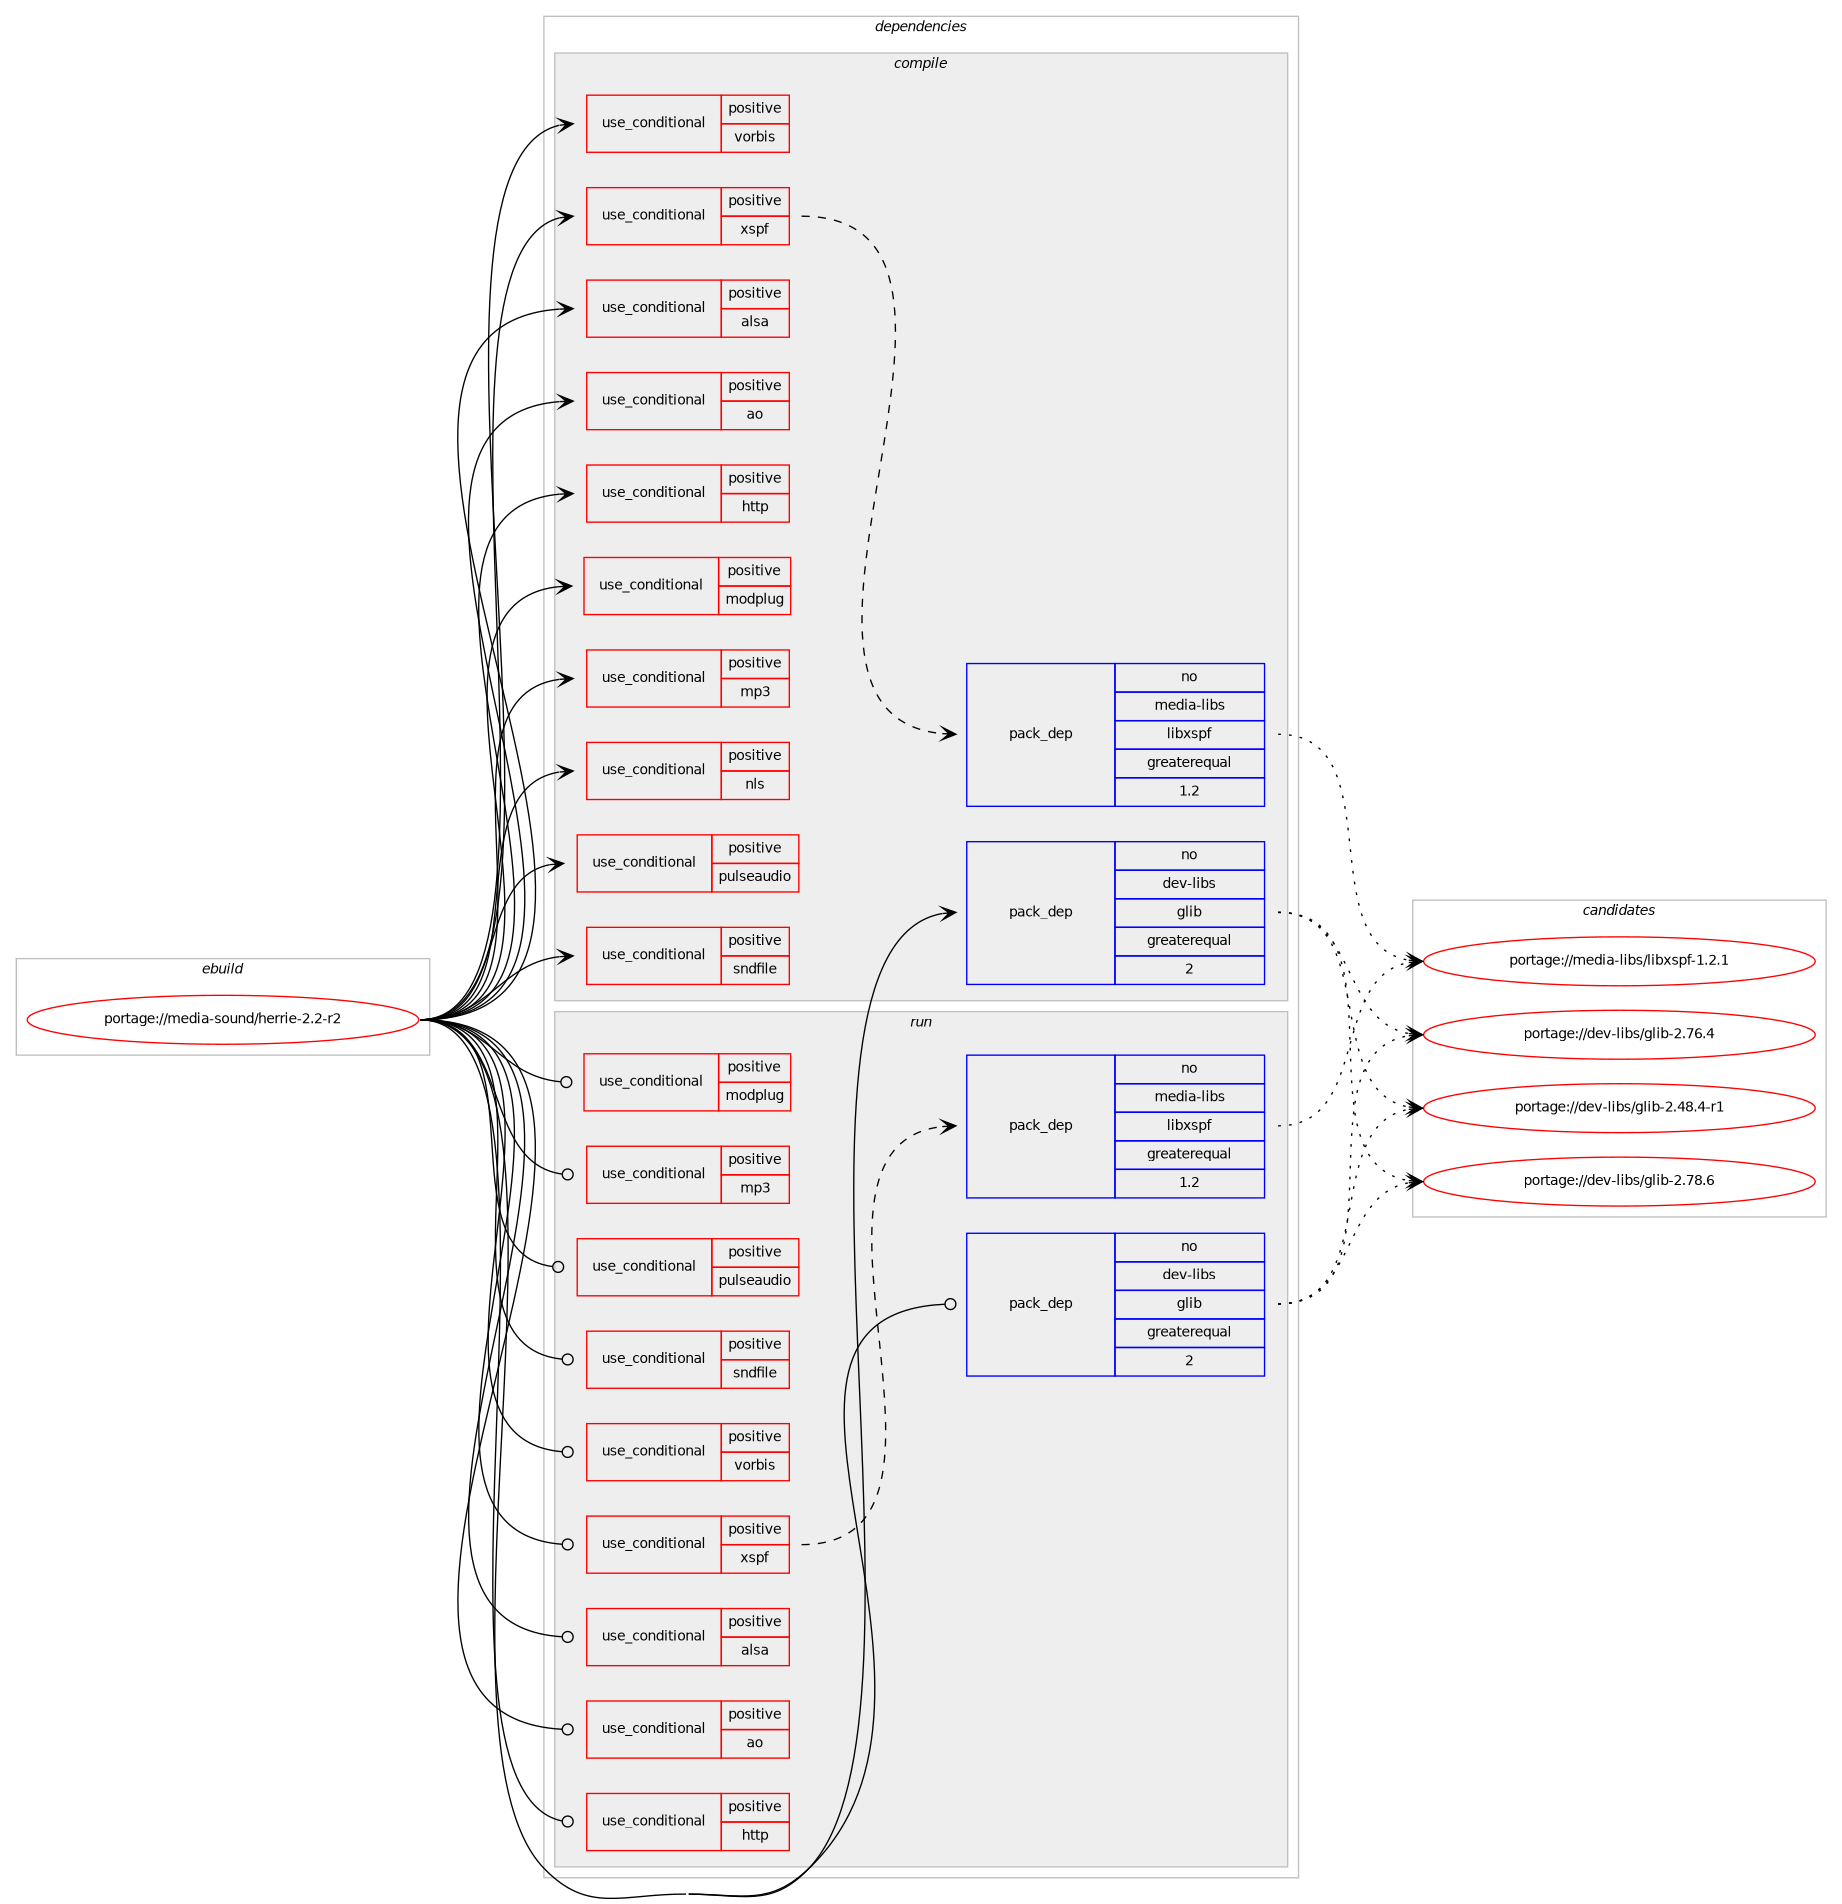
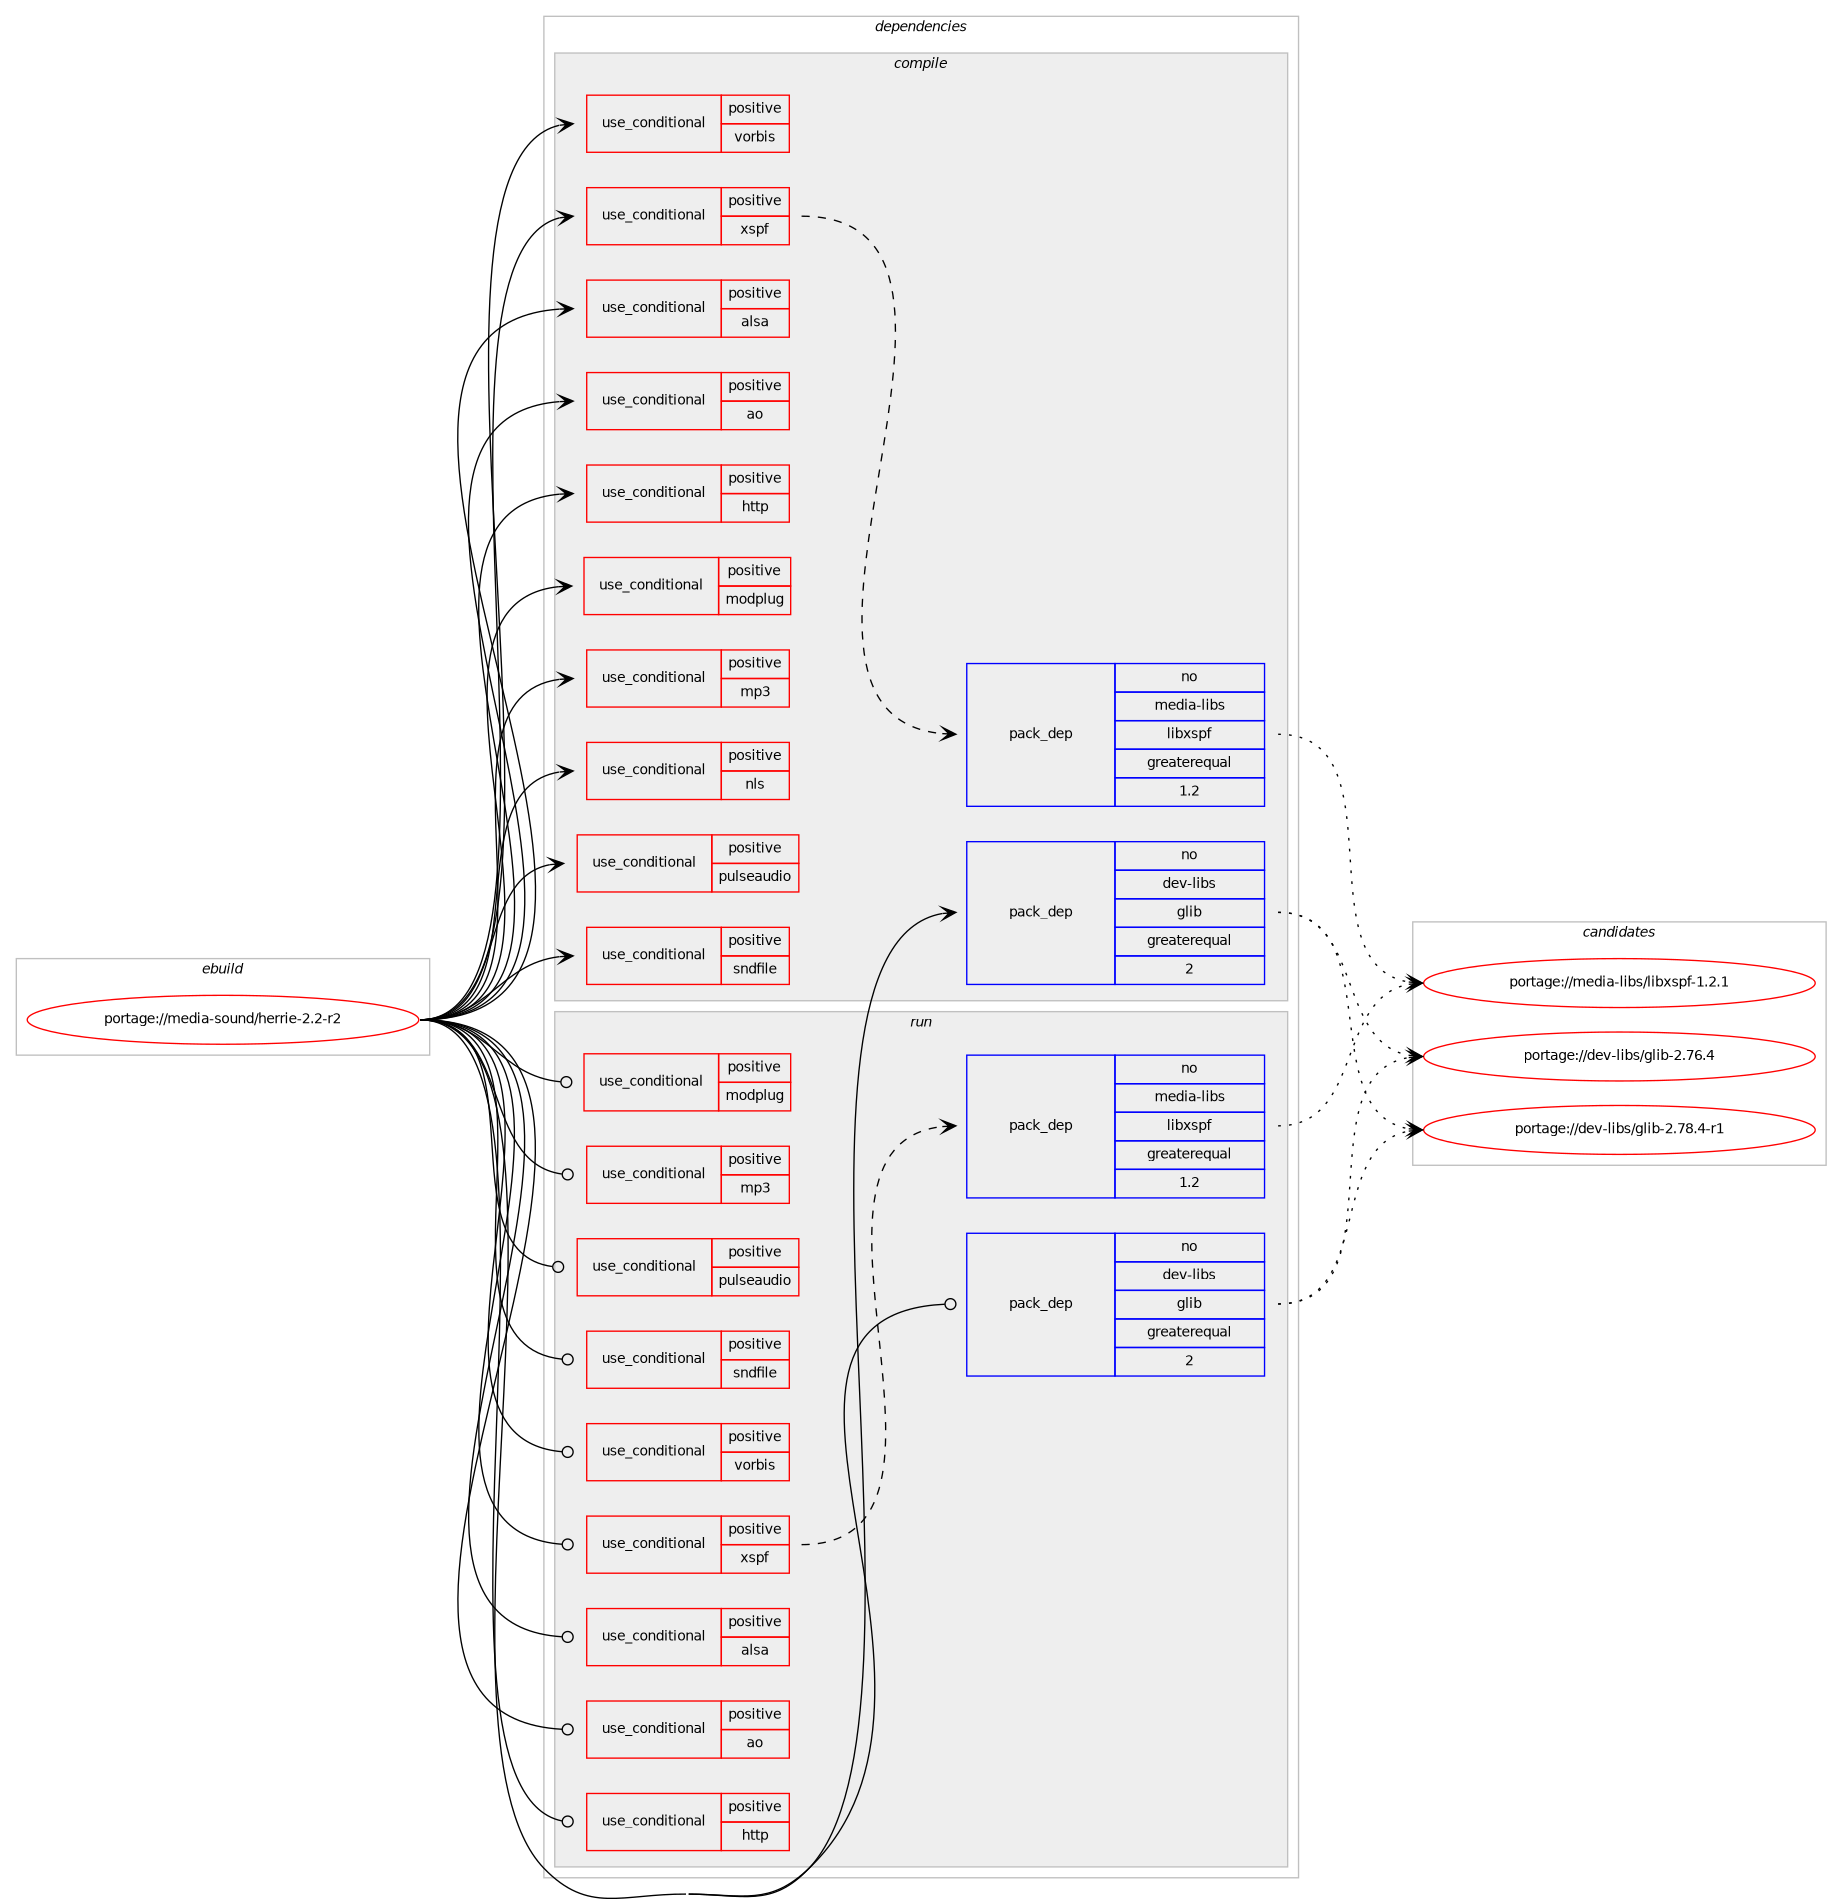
  digraph {
    compound=true
    concentrate=true
    fontname=Helvetica
    fontsize=10
    newrank=true
    rankdir=LR
    ranksep=1.5
    node [color=red fontname=Helvetica fontsize=10 shape=none]
    edge [arrowhead=vee headport=w style=solid tailport=e weight=20]
    n1 [label="portage://media-sound/herrie-2.2-r2" width=4 shape=""]
    n2 [label=<<TABLE BORDER="0" CELLBORDER="1" CELLSPACING="0" CELLPADDING="4"><TR><TD ROWSPAN="3" CELLPADDING="10">use_conditional</TD></TR><TR><TD>positive</TD></TR><TR><TD>alsa</TD></TR></TABLE>>]
    n3 [label=<<TABLE BORDER="0" CELLBORDER="1" CELLSPACING="0" CELLPADDING="4"><TR><TD ROWSPAN="3" CELLPADDING="10">use_conditional</TD></TR><TR><TD>positive</TD></TR><TR><TD>ao</TD></TR></TABLE>>]
    n4 [label=<<TABLE BORDER="0" CELLBORDER="1" CELLSPACING="0" CELLPADDING="4"><TR><TD ROWSPAN="3" CELLPADDING="10">use_conditional</TD></TR><TR><TD>positive</TD></TR><TR><TD>http</TD></TR></TABLE>>]
    n5 [label=<<TABLE BORDER="0" CELLBORDER="1" CELLSPACING="0" CELLPADDING="4"><TR><TD ROWSPAN="3" CELLPADDING="10">use_conditional</TD></TR><TR><TD>positive</TD></TR><TR><TD>modplug</TD></TR></TABLE>>]
    n6 [label=<<TABLE BORDER="0" CELLBORDER="1" CELLSPACING="0" CELLPADDING="4"><TR><TD ROWSPAN="3" CELLPADDING="10">use_conditional</TD></TR><TR><TD>positive</TD></TR><TR><TD>mp3</TD></TR></TABLE>>]
    n7 [label=<<TABLE BORDER="0" CELLBORDER="1" CELLSPACING="0" CELLPADDING="4"><TR><TD ROWSPAN="3" CELLPADDING="10">use_conditional</TD></TR><TR><TD>positive</TD></TR><TR><TD>nls</TD></TR></TABLE>>]
    n8 [label=<<TABLE BORDER="0" CELLBORDER="1" CELLSPACING="0" CELLPADDING="4"><TR><TD ROWSPAN="3" CELLPADDING="10">use_conditional</TD></TR><TR><TD>positive</TD></TR><TR><TD>pulseaudio</TD></TR></TABLE>>]
    n9 [label=<<TABLE BORDER="0" CELLBORDER="1" CELLSPACING="0" CELLPADDING="4"><TR><TD ROWSPAN="3" CELLPADDING="10">use_conditional</TD></TR><TR><TD>positive</TD></TR><TR><TD>sndfile</TD></TR></TABLE>>]
    n10 [label=<<TABLE BORDER="0" CELLBORDER="1" CELLSPACING="0" CELLPADDING="4"><TR><TD ROWSPAN="3" CELLPADDING="10">use_conditional</TD></TR><TR><TD>positive</TD></TR><TR><TD>vorbis</TD></TR></TABLE>>]
    n11 [color=blue label=<<TABLE BORDER="0" CELLBORDER="1" CELLSPACING="0" CELLPADDING="4" WIDTH="220"><TR><TD ROWSPAN="6" CELLPADDING="30">pack_dep</TD></TR><TR><TD WIDTH="110">no</TD></TR><TR><TD>media-libs</TD></TR><TR><TD>libxspf</TD></TR><TR><TD>greaterequal</TD></TR><TR><TD>1.2</TD></TR></TABLE>>]
    n12 [label=<<TABLE BORDER="0" CELLBORDER="1" CELLSPACING="0" CELLPADDING="4"><TR><TD ROWSPAN="3" CELLPADDING="10">use_conditional</TD></TR><TR><TD>positive</TD></TR><TR><TD>xspf</TD></TR></TABLE>>]
    n13 [color=blue label=<<TABLE BORDER="0" CELLBORDER="1" CELLSPACING="0" CELLPADDING="4" WIDTH="220"><TR><TD ROWSPAN="6" CELLPADDING="30">pack_dep</TD></TR><TR><TD WIDTH="110">no</TD></TR><TR><TD>dev-libs</TD></TR><TR><TD>glib</TD></TR><TR><TD>greaterequal</TD></TR><TR><TD>2</TD></TR></TABLE>>]
    n14 [color=blue label=<<TABLE BORDER="0" CELLBORDER="1" CELLSPACING="0" CELLPADDING="4" WIDTH="220"><TR><TD ROWSPAN="6" CELLPADDING="30">pack_dep</TD></TR><TR><TD WIDTH="110">no</TD></TR><TR><TD>dev-libs</TD></TR><TR><TD>glib</TD></TR><TR><TD>greaterequal</TD></TR><TR><TD>2</TD></TR></TABLE>>]
    n15 [label=<<TABLE BORDER="0" CELLBORDER="1" CELLSPACING="0" CELLPADDING="4"><TR><TD ROWSPAN="3" CELLPADDING="10">use_conditional</TD></TR><TR><TD>positive</TD></TR><TR><TD>alsa</TD></TR></TABLE>>]
    n16 [label=<<TABLE BORDER="0" CELLBORDER="1" CELLSPACING="0" CELLPADDING="4"><TR><TD ROWSPAN="3" CELLPADDING="10">use_conditional</TD></TR><TR><TD>positive</TD></TR><TR><TD>ao</TD></TR></TABLE>>]
    n17 [label=<<TABLE BORDER="0" CELLBORDER="1" CELLSPACING="0" CELLPADDING="4"><TR><TD ROWSPAN="3" CELLPADDING="10">use_conditional</TD></TR><TR><TD>positive</TD></TR><TR><TD>http</TD></TR></TABLE>>]
    n18 [label=<<TABLE BORDER="0" CELLBORDER="1" CELLSPACING="0" CELLPADDING="4"><TR><TD ROWSPAN="3" CELLPADDING="10">use_conditional</TD></TR><TR><TD>positive</TD></TR><TR><TD>modplug</TD></TR></TABLE>>]
    n19 [label=<<TABLE BORDER="0" CELLBORDER="1" CELLSPACING="0" CELLPADDING="4"><TR><TD ROWSPAN="3" CELLPADDING="10">use_conditional</TD></TR><TR><TD>positive</TD></TR><TR><TD>mp3</TD></TR></TABLE>>]
    n20 [label=<<TABLE BORDER="0" CELLBORDER="1" CELLSPACING="0" CELLPADDING="4"><TR><TD ROWSPAN="3" CELLPADDING="10">use_conditional</TD></TR><TR><TD>positive</TD></TR><TR><TD>pulseaudio</TD></TR></TABLE>>]
    n21 [label=<<TABLE BORDER="0" CELLBORDER="1" CELLSPACING="0" CELLPADDING="4"><TR><TD ROWSPAN="3" CELLPADDING="10">use_conditional</TD></TR><TR><TD>positive</TD></TR><TR><TD>sndfile</TD></TR></TABLE>>]
    n22 [label=<<TABLE BORDER="0" CELLBORDER="1" CELLSPACING="0" CELLPADDING="4"><TR><TD ROWSPAN="3" CELLPADDING="10">use_conditional</TD></TR><TR><TD>positive</TD></TR><TR><TD>vorbis</TD></TR></TABLE>>]
    n23 [color=blue label=<<TABLE BORDER="0" CELLBORDER="1" CELLSPACING="0" CELLPADDING="4" WIDTH="220"><TR><TD ROWSPAN="6" CELLPADDING="30">pack_dep</TD></TR><TR><TD WIDTH="110">no</TD></TR><TR><TD>media-libs</TD></TR><TR><TD>libxspf</TD></TR><TR><TD>greaterequal</TD></TR><TR><TD>1.2</TD></TR></TABLE>>]
    n24 [label=<<TABLE BORDER="0" CELLBORDER="1" CELLSPACING="0" CELLPADDING="4"><TR><TD ROWSPAN="3" CELLPADDING="10">use_conditional</TD></TR><TR><TD>positive</TD></TR><TR><TD>xspf</TD></TR></TABLE>>]
    n25 [label="portage://media-libs/libxspf-1.2.1" width=4 shape=""]
    n26 [label="portage://dev-libs/glib-2.76.4" width=4 shape=""]
-   n27 [label="portage://dev-libs/glib-2.48.4-r1" width=4 shape=""]
-   n28 [label="portage://dev-libs/glib-2.78.6" width=4 shape=""]
+   n27 [label="portage://dev-libs/glib-2.78.4-r1" width=4 shape=""]
    subgraph cluster_1 {
      color=gray
      label=<<i>ebuild</i>>
      rank=same
      n1
    }
    subgraph cluster_2 {
      color=gray
      label=<<i>dependencies</i>>
      subgraph cluster_3 {
        color=gray
        fillcolor="#eeeeee"
        label=<<i>compile</i>>
        style=filled
        subgraph sub_4 {
          color=gray
          fillcolor="#eeeeee"
          label=<<i>compile</i>>
          style=filled
          n2
        }
        subgraph sub_5 {
          color=gray
          fillcolor="#eeeeee"
          label=<<i>compile</i>>
          style=filled
          n3
        }
        subgraph sub_6 {
          color=gray
          fillcolor="#eeeeee"
          label=<<i>compile</i>>
          style=filled
          n4
        }
        subgraph sub_7 {
          color=gray
          fillcolor="#eeeeee"
          label=<<i>compile</i>>
          style=filled
          n5
        }
        subgraph sub_8 {
          color=gray
          fillcolor="#eeeeee"
          label=<<i>compile</i>>
          style=filled
          n6
        }
        subgraph sub_9 {
          color=gray
          fillcolor="#eeeeee"
          label=<<i>compile</i>>
          style=filled
          n7
        }
        subgraph sub_10 {
          color=gray
          fillcolor="#eeeeee"
          label=<<i>compile</i>>
          style=filled
          n8
        }
        subgraph sub_11 {
          color=gray
          fillcolor="#eeeeee"
          label=<<i>compile</i>>
          style=filled
          n9
        }
        subgraph sub_12 {
          color=gray
          fillcolor="#eeeeee"
          label=<<i>compile</i>>
          style=filled
          n10
        }
        subgraph sub_13 {
          color=gray
          fillcolor="#eeeeee"
          label=<<i>compile</i>>
          style=filled
          n12
          subgraph sub_14 {
            color=gray
            fillcolor="#eeeeee"
            label=<<i>compile</i>>
            style=filled
            n11
          }
        }
        subgraph sub_15 {
          color=gray
          fillcolor="#eeeeee"
          label=<<i>compile</i>>
          style=filled
          n13
        }
      }
      subgraph cluster_16 {
        color=gray
        fillcolor="#eeeeee"
        label=<<i>compile and run</i>>
        style=filled
      }
      subgraph cluster_17 {
        color=gray
        fillcolor="#eeeeee"
        label=<<i>run</i>>
        style=filled
        subgraph sub_18 {
          color=gray
          fillcolor="#eeeeee"
          label=<<i>run</i>>
          style=filled
          n14
        }
        subgraph sub_19 {
          color=gray
          fillcolor="#eeeeee"
          label=<<i>run</i>>
          style=filled
          n15
        }
        subgraph sub_20 {
          color=gray
          fillcolor="#eeeeee"
          label=<<i>run</i>>
          style=filled
          n16
        }
        subgraph sub_21 {
          color=gray
          fillcolor="#eeeeee"
          label=<<i>run</i>>
          style=filled
          n17
        }
        subgraph sub_22 {
          color=gray
          fillcolor="#eeeeee"
          label=<<i>run</i>>
          style=filled
          n18
        }
        subgraph sub_23 {
          color=gray
          fillcolor="#eeeeee"
          label=<<i>run</i>>
          style=filled
          n19
        }
        subgraph sub_24 {
          color=gray
          fillcolor="#eeeeee"
          label=<<i>run</i>>
          style=filled
          n20
        }
        subgraph sub_25 {
          color=gray
          fillcolor="#eeeeee"
          label=<<i>run</i>>
          style=filled
          n21
        }
        subgraph sub_26 {
          color=gray
          fillcolor="#eeeeee"
          label=<<i>run</i>>
          style=filled
          n22
        }
        subgraph sub_27 {
          color=gray
          fillcolor="#eeeeee"
          label=<<i>run</i>>
          style=filled
          n24
          subgraph sub_28 {
            color=gray
            fillcolor="#eeeeee"
            label=<<i>run</i>>
            style=filled
            n23
          }
        }
      }
    }
    subgraph cluster_29 {
      color=gray
      label=<<i>candidates</i>>
      rank=same
      subgraph sub_30 {
        color=black
        label=<<i>candidates</i>>
        nodesep=1
        rank=same
        n25
      }
      subgraph sub_31 {
        color=black
        label=<<i>candidates</i>>
        nodesep=1
        rank=same
        n26
        n27
-       n28
      }
      subgraph sub_32 {
        color=black
        label=<<i>candidates</i>>
        nodesep=1
        rank=same
        n25
      }
      subgraph sub_33 {
        color=black
        label=<<i>candidates</i>>
        nodesep=1
        rank=same
        n26
        n27
-       n28
      }
    }
    n1 -> n2
    n1 -> n3
    n1 -> n4
    n1 -> n5
    n1 -> n6
    n1 -> n7
    n1 -> n8
    n1 -> n9
    n1 -> n10
    n1 -> n12
    n1 -> n13
    n1 -> n14 [arrowhead=odot]
    n1 -> n15 [arrowhead=odot]
    n1 -> n16 [arrowhead=odot]
    n1 -> n17 [arrowhead=odot]
    n1 -> n18 [arrowhead=odot]
    n1 -> n19 [arrowhead=odot]
    n1 -> n20 [arrowhead=odot]
    n1 -> n21 [arrowhead=odot]
    n1 -> n22 [arrowhead=odot]
    n1 -> n24 [arrowhead=odot]
    n11 -> n25 [style=dotted weight=100]
    n12 -> n11 [style=dashed]
    n13 -> n26 [style=dotted weight=100]
    n13 -> n27 [style=dotted weight=100]
-   n13 -> n28 [style=dotted weight=100]
    n14 -> n26 [style=dotted weight=100]
    n14 -> n27 [style=dotted weight=100]
-   n14 -> n28 [style=dotted weight=100]
    n23 -> n25 [style=dotted weight=100]
    n24 -> n23 [style=dashed]
  }
